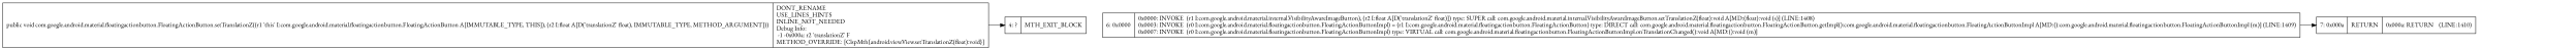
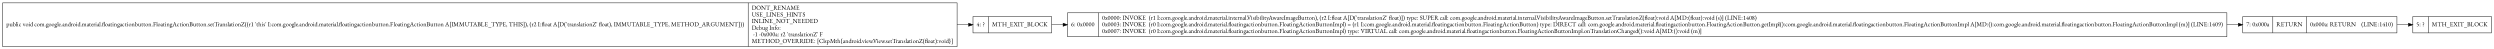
  digraph {
    fontname="EB Garamond"
    rankdir=LR
    node [fontname="EB Garamond" shape=record]
    edge [fontname="EB Garamond"]
    n1 [label="{4\:\ ?|MTH_EXIT_BLOCK\l}"]
    n2 [label="{6\:\ 0x0000|0x0000: INVOKE  (r1 I:com.google.android.material.internal.VisibilityAwareImageButton), (r2 I:float A[D('translationZ' float)]) type: SUPER call: com.google.android.material.internal.VisibilityAwareImageButton.setTranslationZ(float):void A[MD:(float):void (s)] (LINE:1408)\l0x0003: INVOKE  (r0 I:com.google.android.material.floatingactionbutton.FloatingActionButtonImpl) = (r1 I:com.google.android.material.floatingactionbutton.FloatingActionButton) type: DIRECT call: com.google.android.material.floatingactionbutton.FloatingActionButton.getImpl():com.google.android.material.floatingactionbutton.FloatingActionButtonImpl A[MD:():com.google.android.material.floatingactionbutton.FloatingActionButtonImpl (m)] (LINE:1409)\l0x0007: INVOKE  (r0 I:com.google.android.material.floatingactionbutton.FloatingActionButtonImpl) type: VIRTUAL call: com.google.android.material.floatingactionbutton.FloatingActionButtonImpl.onTranslationChanged():void A[MD:():void (m)]\l}"]
    n3 [label="{7\:\ 0x000a|RETURN\l|0x000a: RETURN    (LINE:1410)\l}"]
+   n4 [label="{5\:\ ?|MTH_EXIT_BLOCK\l}"]
    n5 [label="{public void com.google.android.material.floatingactionbutton.FloatingActionButton.setTranslationZ((r1 'this' I:com.google.android.material.floatingactionbutton.FloatingActionButton A[IMMUTABLE_TYPE, THIS]), (r2 I:float A[D('translationZ' float), IMMUTABLE_TYPE, METHOD_ARGUMENT]))  | DONT_RENAME\lUSE_LINES_HINTS\lINLINE_NOT_NEEDED\lDebug Info:\l  \-1 \-0x000a: r2 'translationZ' F\lMETHOD_OVERRIDE: [ClspMth\{android.view.View.setTranslationZ(float):void\}]\l}"]
+   n1 -> n2
    n2 -> n3
+   n3 -> n4
    n5 -> n1
  }
